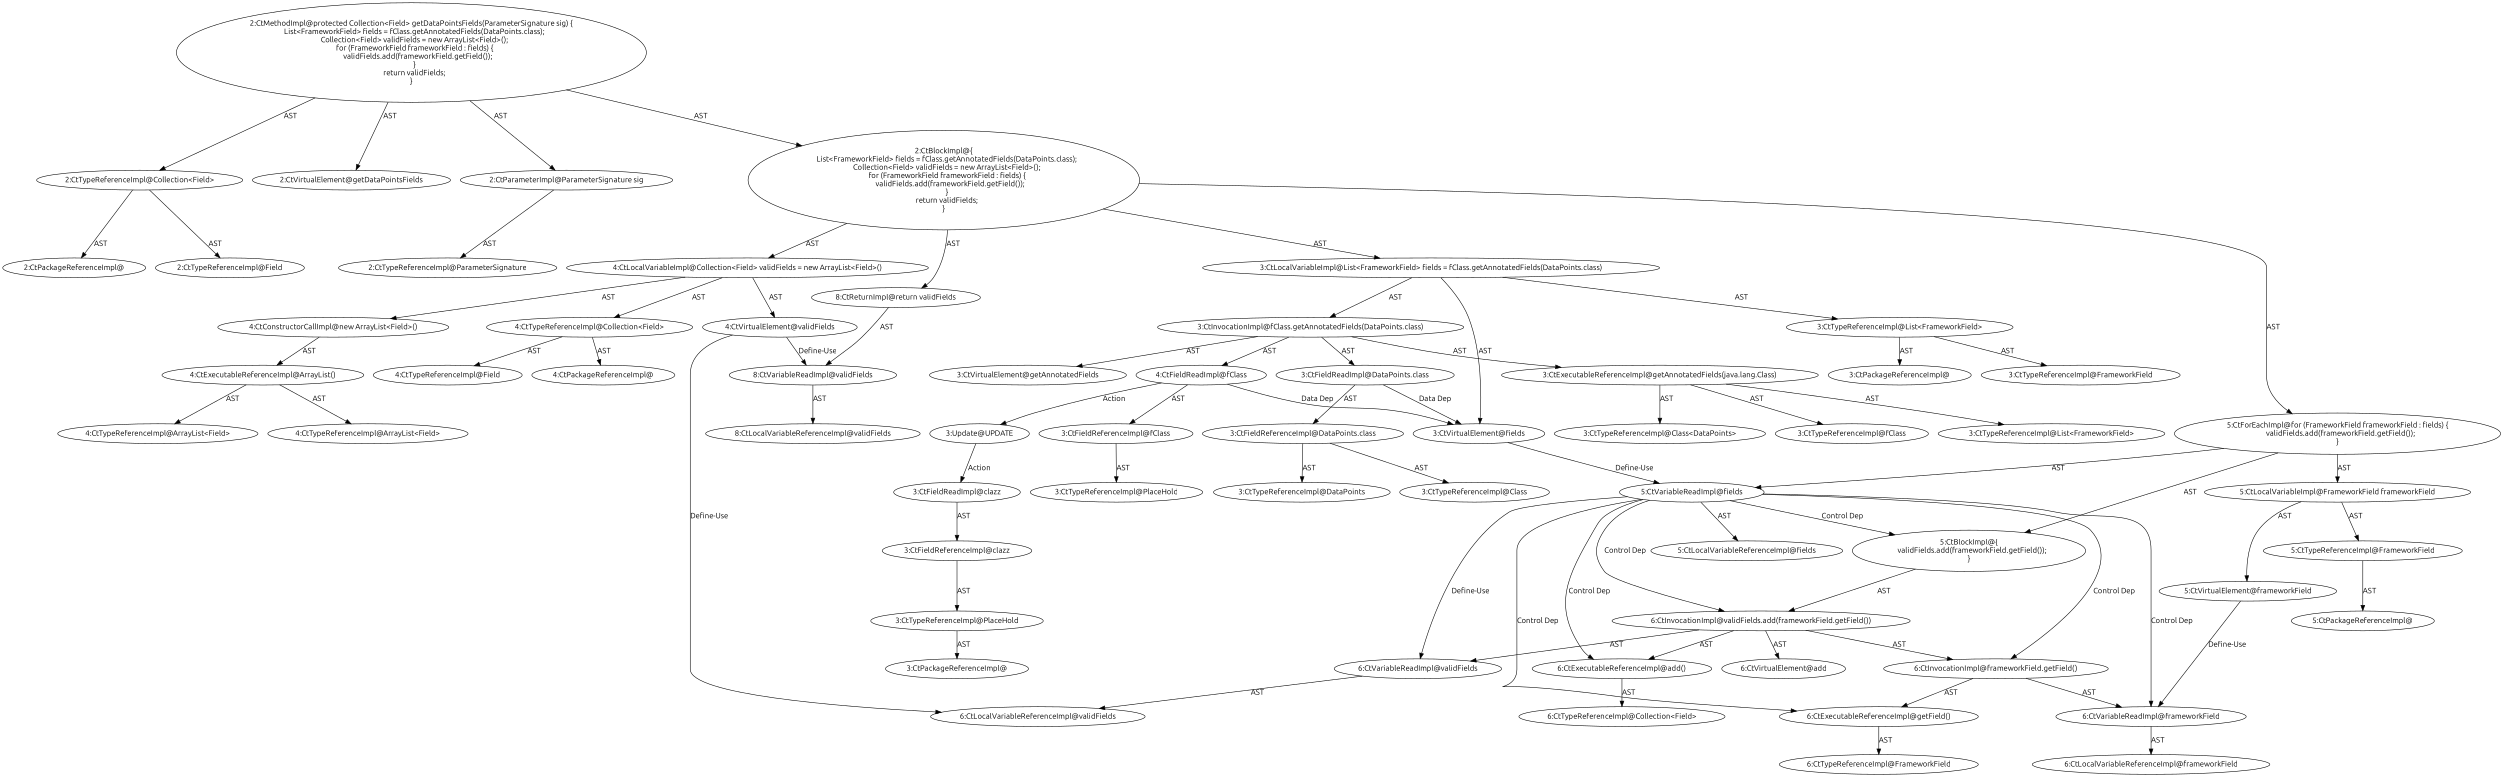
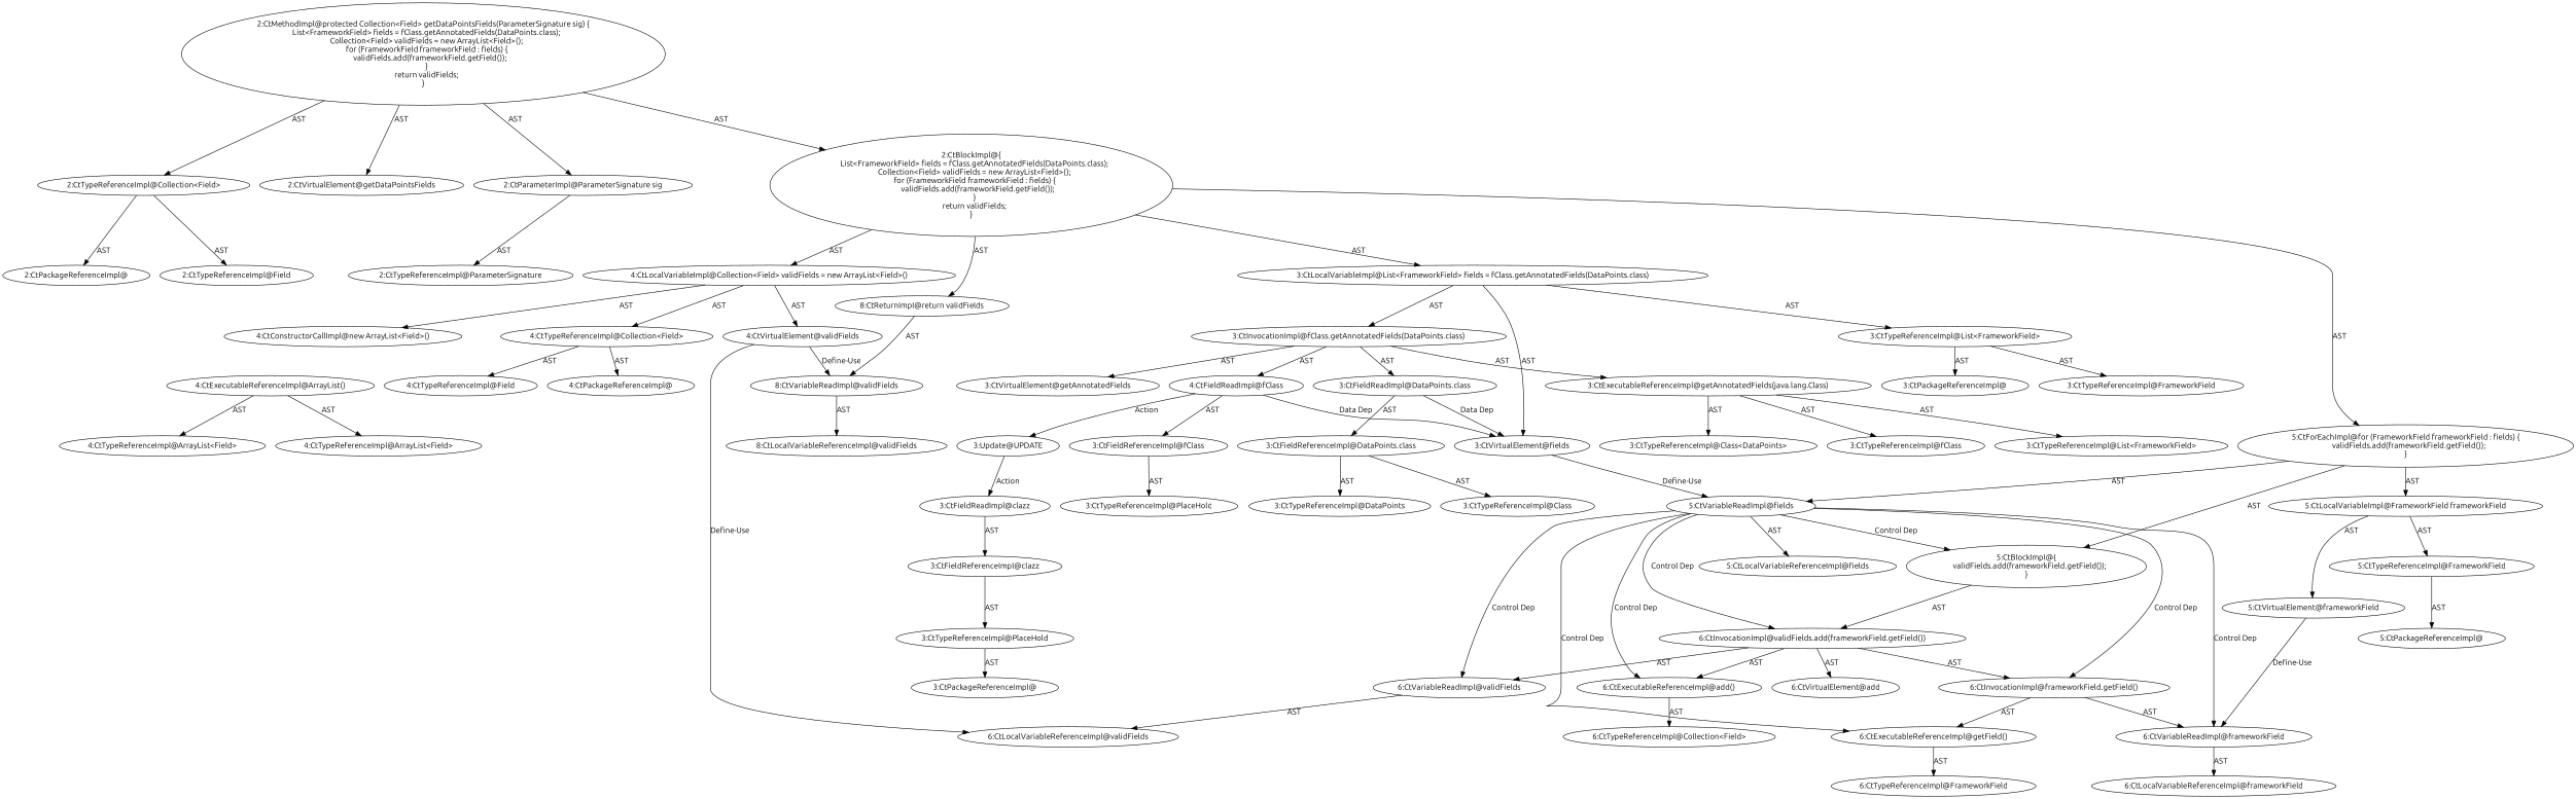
  digraph {
    fontname=Ubuntu
    node [fontname=Ubuntu shape=ellipse]
    edge [fontname=Ubuntu]
    n1 [label="2:CtTypeReferenceImpl@Collection<Field>"]
    n2 [label="2:CtPackageReferenceImpl@"]
    n3 [label="2:CtTypeReferenceImpl@Field"]
    n4 [label="2:CtVirtualElement@getDataPointsFields"]
    n5 [label="2:CtParameterImpl@ParameterSignature sig"]
    n6 [label="2:CtTypeReferenceImpl@ParameterSignature"]
    n7 [label="3:CtTypeReferenceImpl@List<FrameworkField>"]
    n8 [label="3:CtPackageReferenceImpl@"]
    n9 [label="3:CtTypeReferenceImpl@FrameworkField"]
    n10 [label="3:CtExecutableReferenceImpl@getAnnotatedFields(java.lang.Class)"]
    n11 [label="3:CtTypeReferenceImpl@fClass"]
    n12 [label="3:CtTypeReferenceImpl@List<FrameworkField>"]
    n13 [label="3:CtTypeReferenceImpl@Class<DataPoints>"]
    n14 [label="3:CtVirtualElement@getAnnotatedFields"]
    n15 [label="3:CtFieldReferenceImpl@fClass"]
    n16 [label="3:CtTypeReferenceImpl@PlaceHold"]
    n17 [label="4:CtFieldReadImpl@fClass"]
    n18 [label="3:CtVirtualElement@fields"]
    n19 [label="3:Update@UPDATE"]
    n20 [label="5:CtVariableReadImpl@fields"]
    n21 [label="3:CtFieldReadImpl@clazz"]
    n22 [label="3:CtFieldReferenceImpl@DataPoints.class"]
    n23 [label="3:CtTypeReferenceImpl@DataPoints"]
    n24 [label="3:CtTypeReferenceImpl@Class"]
    n25 [label="3:CtFieldReadImpl@DataPoints.class"]
    n26 [label="3:CtInvocationImpl@fClass.getAnnotatedFields(DataPoints.class)"]
    n27 [label="6:CtVariableReadImpl@validFields"]
    n28 [label="6:CtVariableReadImpl@frameworkField"]
    n29 [label="5:CtLocalVariableReferenceImpl@fields"]
    n30 [label="6:CtExecutableReferenceImpl@add()"]
    n31 [label="6:CtExecutableReferenceImpl@getField()"]
    n32 [label="6:CtInvocationImpl@frameworkField.getField()"]
    n33 [label="6:CtInvocationImpl@validFields.add(frameworkField.getField())"]
    n34 [label="5:CtBlockImpl@\{\n    validFields.add(frameworkField.getField());\n\}"]
    n35 [label="3:CtLocalVariableImpl@List<FrameworkField> fields = fClass.getAnnotatedFields(DataPoints.class)"]
    n36 [label="4:CtTypeReferenceImpl@Collection<Field>"]
    n37 [label="4:CtPackageReferenceImpl@"]
    n38 [label="4:CtTypeReferenceImpl@Field"]
    n39 [label="4:CtExecutableReferenceImpl@ArrayList()"]
    n40 [label="4:CtTypeReferenceImpl@ArrayList<Field>"]
    n41 [label="4:CtTypeReferenceImpl@ArrayList<Field>"]
    n42 [label="4:CtConstructorCallImpl@new ArrayList<Field>()"]
    n43 [label="4:CtVirtualElement@validFields"]
    n44 [label="8:CtVariableReadImpl@validFields"]
    n45 [label="6:CtLocalVariableReferenceImpl@validFields"]
    n46 [label="8:CtLocalVariableReferenceImpl@validFields"]
    n47 [label="4:CtLocalVariableImpl@Collection<Field> validFields = new ArrayList<Field>()"]
    n48 [label="5:CtTypeReferenceImpl@FrameworkField"]
    n49 [label="5:CtPackageReferenceImpl@"]
    n50 [label="5:CtVirtualElement@frameworkField"]
    n51 [label="6:CtLocalVariableReferenceImpl@frameworkField"]
    n52 [label="5:CtLocalVariableImpl@FrameworkField frameworkField"]
    n53 [label="6:CtTypeReferenceImpl@Collection<Field>"]
    n54 [label="6:CtTypeReferenceImpl@FrameworkField"]
    n55 [label="6:CtVirtualElement@add"]
    n56 [label="5:CtForEachImpl@for (FrameworkField frameworkField : fields) \{\n    validFields.add(frameworkField.getField());\n\}"]
    n57 [label="8:CtReturnImpl@return validFields"]
    n58 [label="2:CtBlockImpl@\{\n    List<FrameworkField> fields = fClass.getAnnotatedFields(DataPoints.class);\n    Collection<Field> validFields = new ArrayList<Field>();\n    for (FrameworkField frameworkField : fields) \{\n        validFields.add(frameworkField.getField());\n    \}\n    return validFields;\n\}"]
    n59 [label="2:CtMethodImpl@protected Collection<Field> getDataPointsFields(ParameterSignature sig) \{\n    List<FrameworkField> fields = fClass.getAnnotatedFields(DataPoints.class);\n    Collection<Field> validFields = new ArrayList<Field>();\n    for (FrameworkField frameworkField : fields) \{\n        validFields.add(frameworkField.getField());\n    \}\n    return validFields;\n\}"]
    n60 [label="3:CtFieldReferenceImpl@clazz"]
    n61 [label="3:CtPackageReferenceImpl@"]
    n62 [label="3:CtTypeReferenceImpl@PlaceHold"]
    n1 -> n2 [label=AST]
    n1 -> n3 [label=AST]
    n5 -> n6 [label=AST]
    n7 -> n8 [label=AST]
    n7 -> n9 [label=AST]
    n10 -> n11 [label=AST]
    n10 -> n12 [label=AST]
    n10 -> n13 [label=AST]
    n15 -> n16 [label=AST]
    n17 -> n15 [label=AST]
    n17 -> n18 [label="Data Dep"]
    n17 -> n19 [label=Action]
    n18 -> n20 [label="Define-Use"]
    n19 -> n21 [label=Action]
-   n20 -> n27 [label="Define-Use"]
+   n20 -> n27 [label="Control Dep"]
    n20 -> n28 [label="Control Dep"]
    n20 -> n29 [label=AST]
    n20 -> n30 [label="Control Dep"]
    n20 -> n31 [label="Control Dep"]
    n20 -> n32 [label="Control Dep"]
    n20 -> n33 [label="Control Dep"]
    n20 -> n34 [label="Control Dep"]
    n21 -> n60 [label=AST]
    n22 -> n23 [label=AST]
    n22 -> n24 [label=AST]
    n25 -> n18 [label="Data Dep"]
    n25 -> n22 [label=AST]
    n26 -> n10 [label=AST]
    n26 -> n14 [label=AST]
    n26 -> n17 [label=AST]
    n26 -> n25 [label=AST]
    n27 -> n45 [label=AST]
    n28 -> n51 [label=AST]
    n30 -> n53 [label=AST]
    n31 -> n54 [label=AST]
    n32 -> n28 [label=AST]
    n32 -> n31 [label=AST]
    n33 -> n27 [label=AST]
    n33 -> n30 [label=AST]
    n33 -> n32 [label=AST]
    n33 -> n55 [label=AST]
    n34 -> n33 [label=AST]
    n35 -> n7 [label=AST]
    n35 -> n18 [label=AST]
    n35 -> n26 [label=AST]
    n36 -> n37 [label=AST]
    n36 -> n38 [label=AST]
    n39 -> n40 [label=AST]
    n39 -> n41 [label=AST]
-   n42 -> n39 [label=AST]
    n43 -> n44 [label="Define-Use"]
    n43 -> n45 [label="Define-Use"]
    n44 -> n46 [label=AST]
    n47 -> n36 [label=AST]
    n47 -> n42 [label=AST]
    n47 -> n43 [label=AST]
    n48 -> n49 [label=AST]
    n50 -> n28 [label="Define-Use"]
    n52 -> n48 [label=AST]
    n52 -> n50 [label=AST]
    n56 -> n20 [label=AST]
    n56 -> n34 [label=AST]
    n56 -> n52 [label=AST]
    n57 -> n44 [label=AST]
    n58 -> n35 [label=AST]
    n58 -> n47 [label=AST]
    n58 -> n56 [label=AST]
    n58 -> n57 [label=AST]
    n59 -> n1 [label=AST]
    n59 -> n4 [label=AST]
    n59 -> n5 [label=AST]
    n59 -> n58 [label=AST]
    n60 -> n62 [label=AST]
    n62 -> n61 [label=AST]
  }
